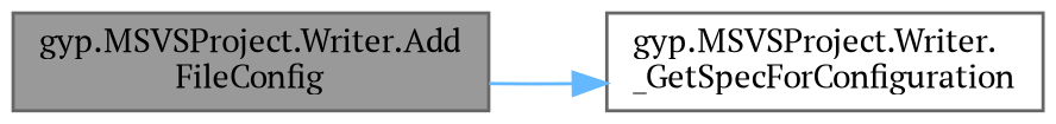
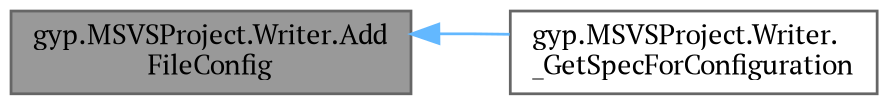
  digraph {
    rankdir=LR
    fontname="PT Serif"
    node [fontname="PT Serif" fontsize=10 shape=box style=filled]
    n1 [color=gray40 fillcolor=grey60 fontcolor=black height=0.2 label="gyp.MSVSProject.Writer.Add\lFileConfig" width=0.4]
    n2 [color=grey40 fillcolor=white height=0.2 label="gyp.MSVSProject.Writer.\l_GetSpecForConfiguration" width=0.4]
-   n1 -> n2 [color=steelblue1 fontname="PT Serif" fontsize=10 labelfontname=Helvetica labelfontsize=10 style=solid]
+   n2 -> n1 [color=steelblue1 fontname="PT Serif" fontsize=10 labelfontname=Helvetica labelfontsize=10 style=solid]
  }
